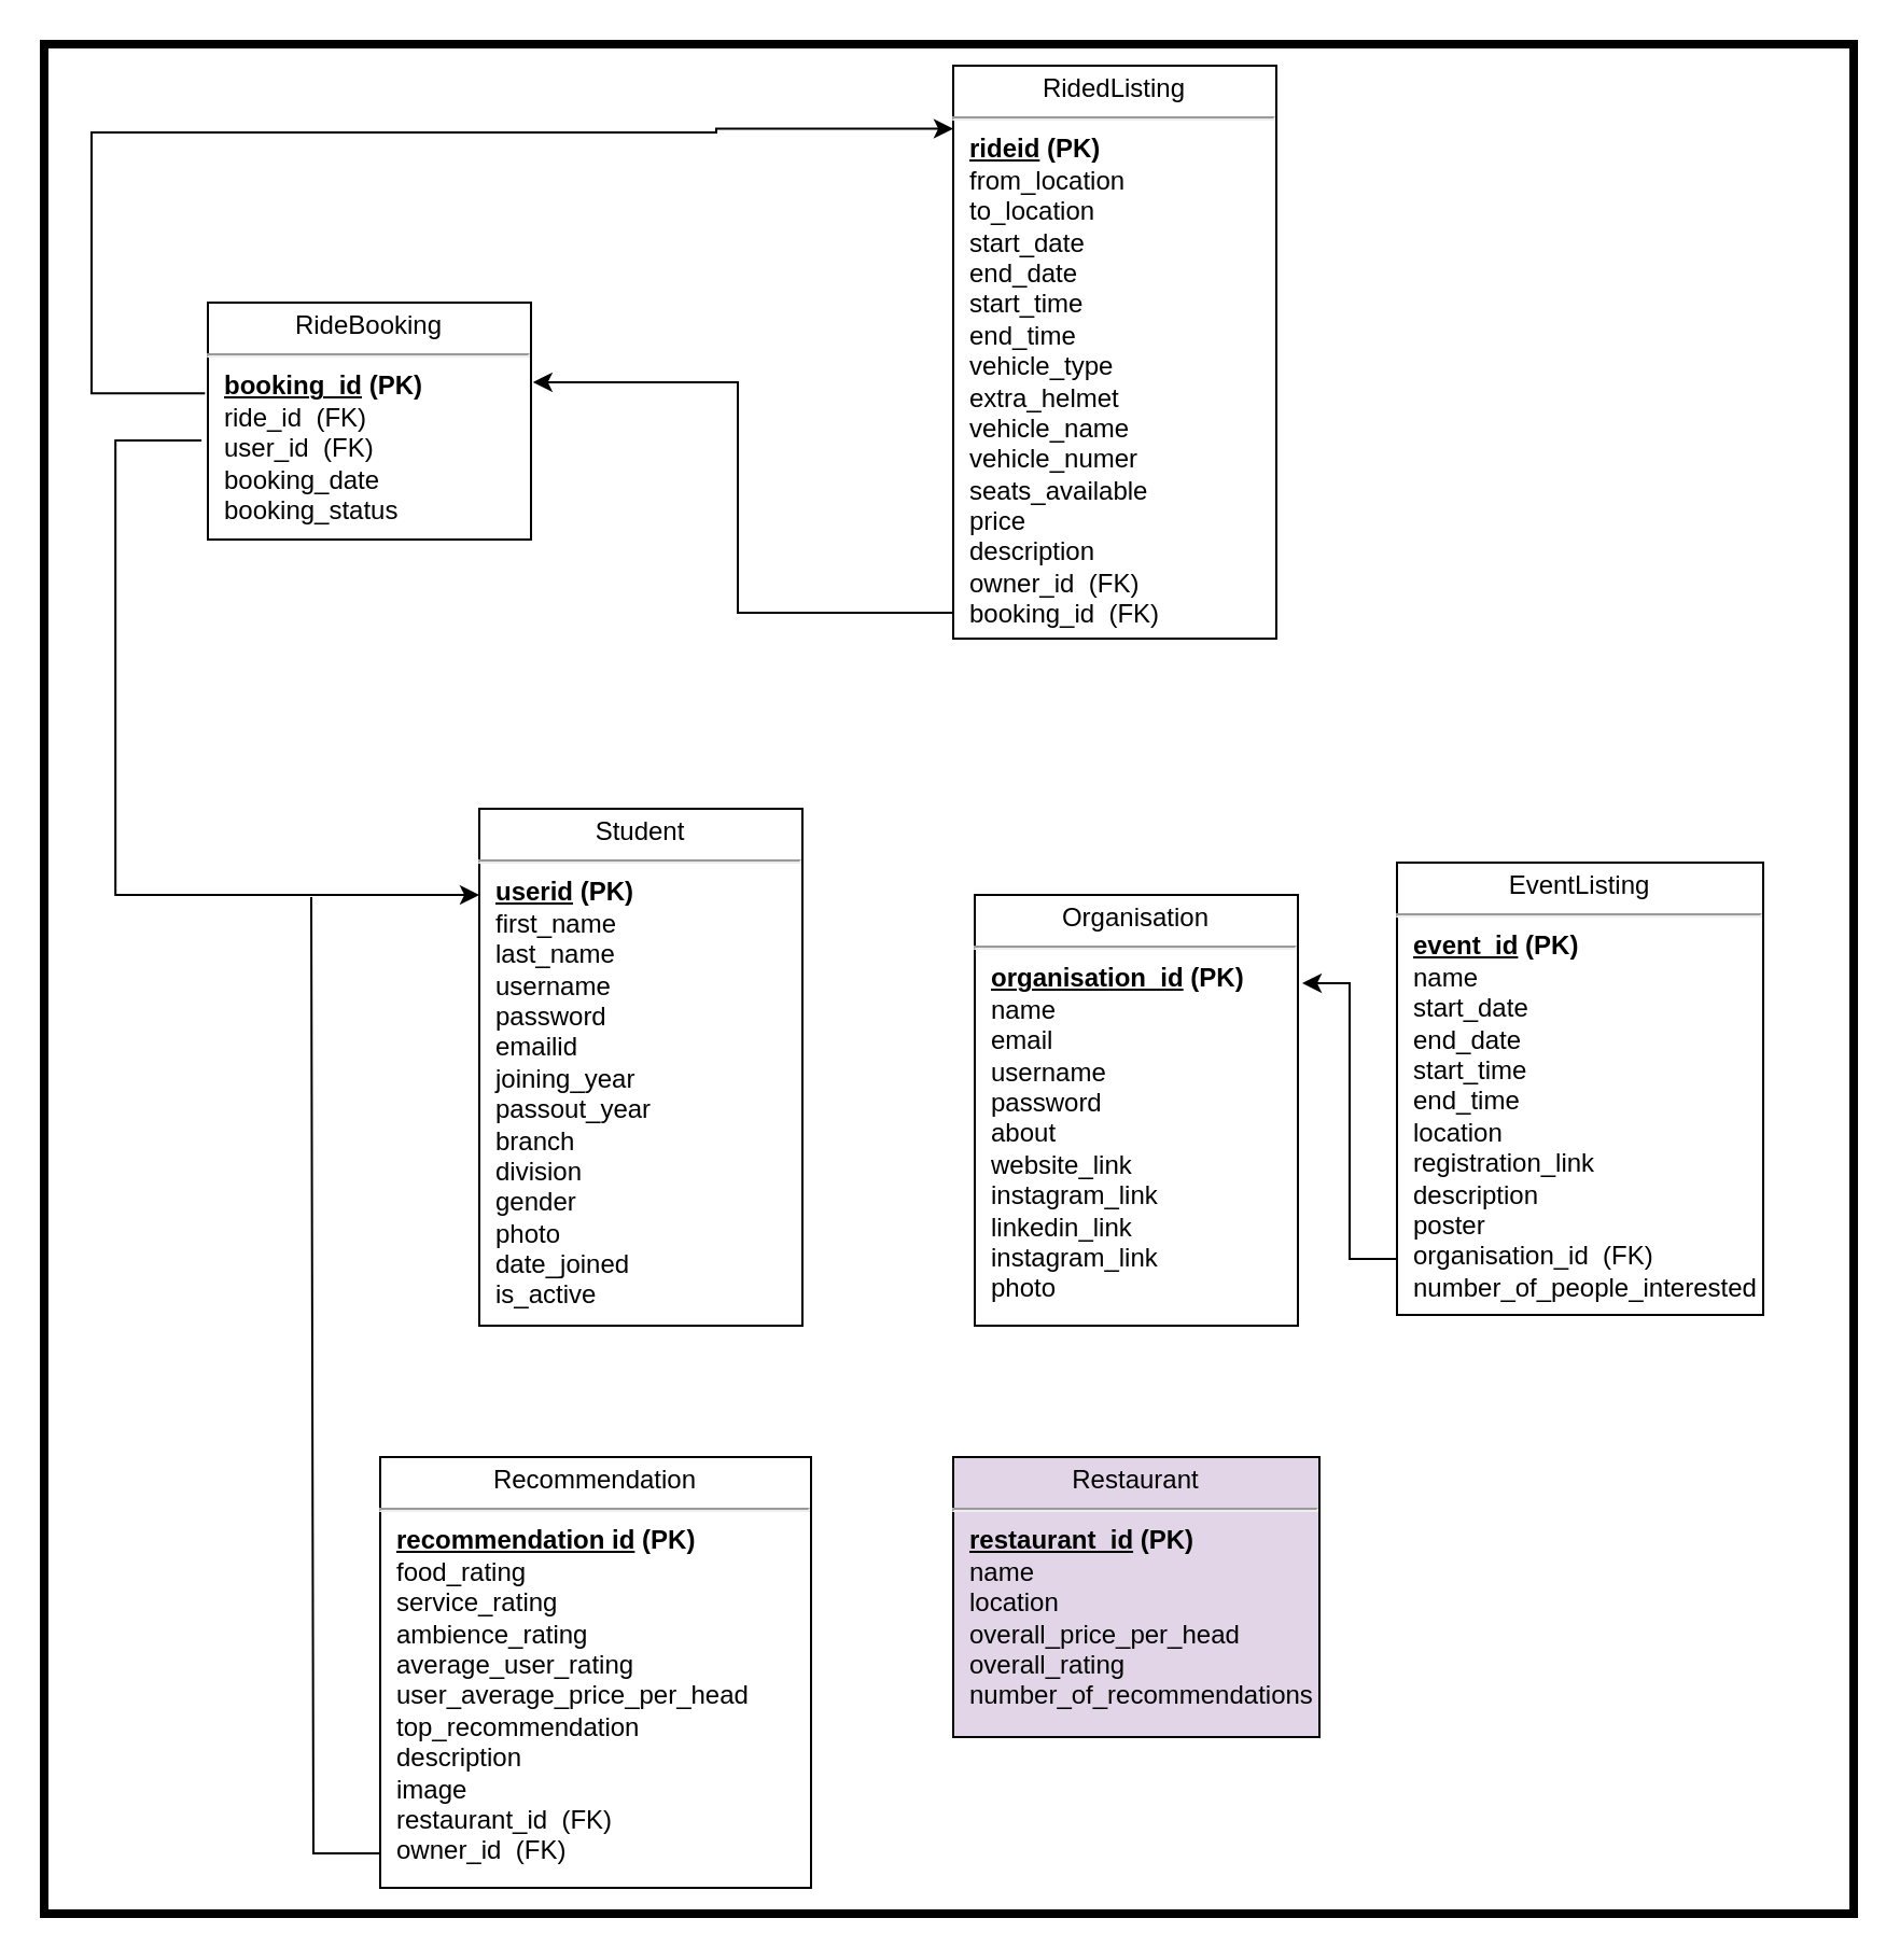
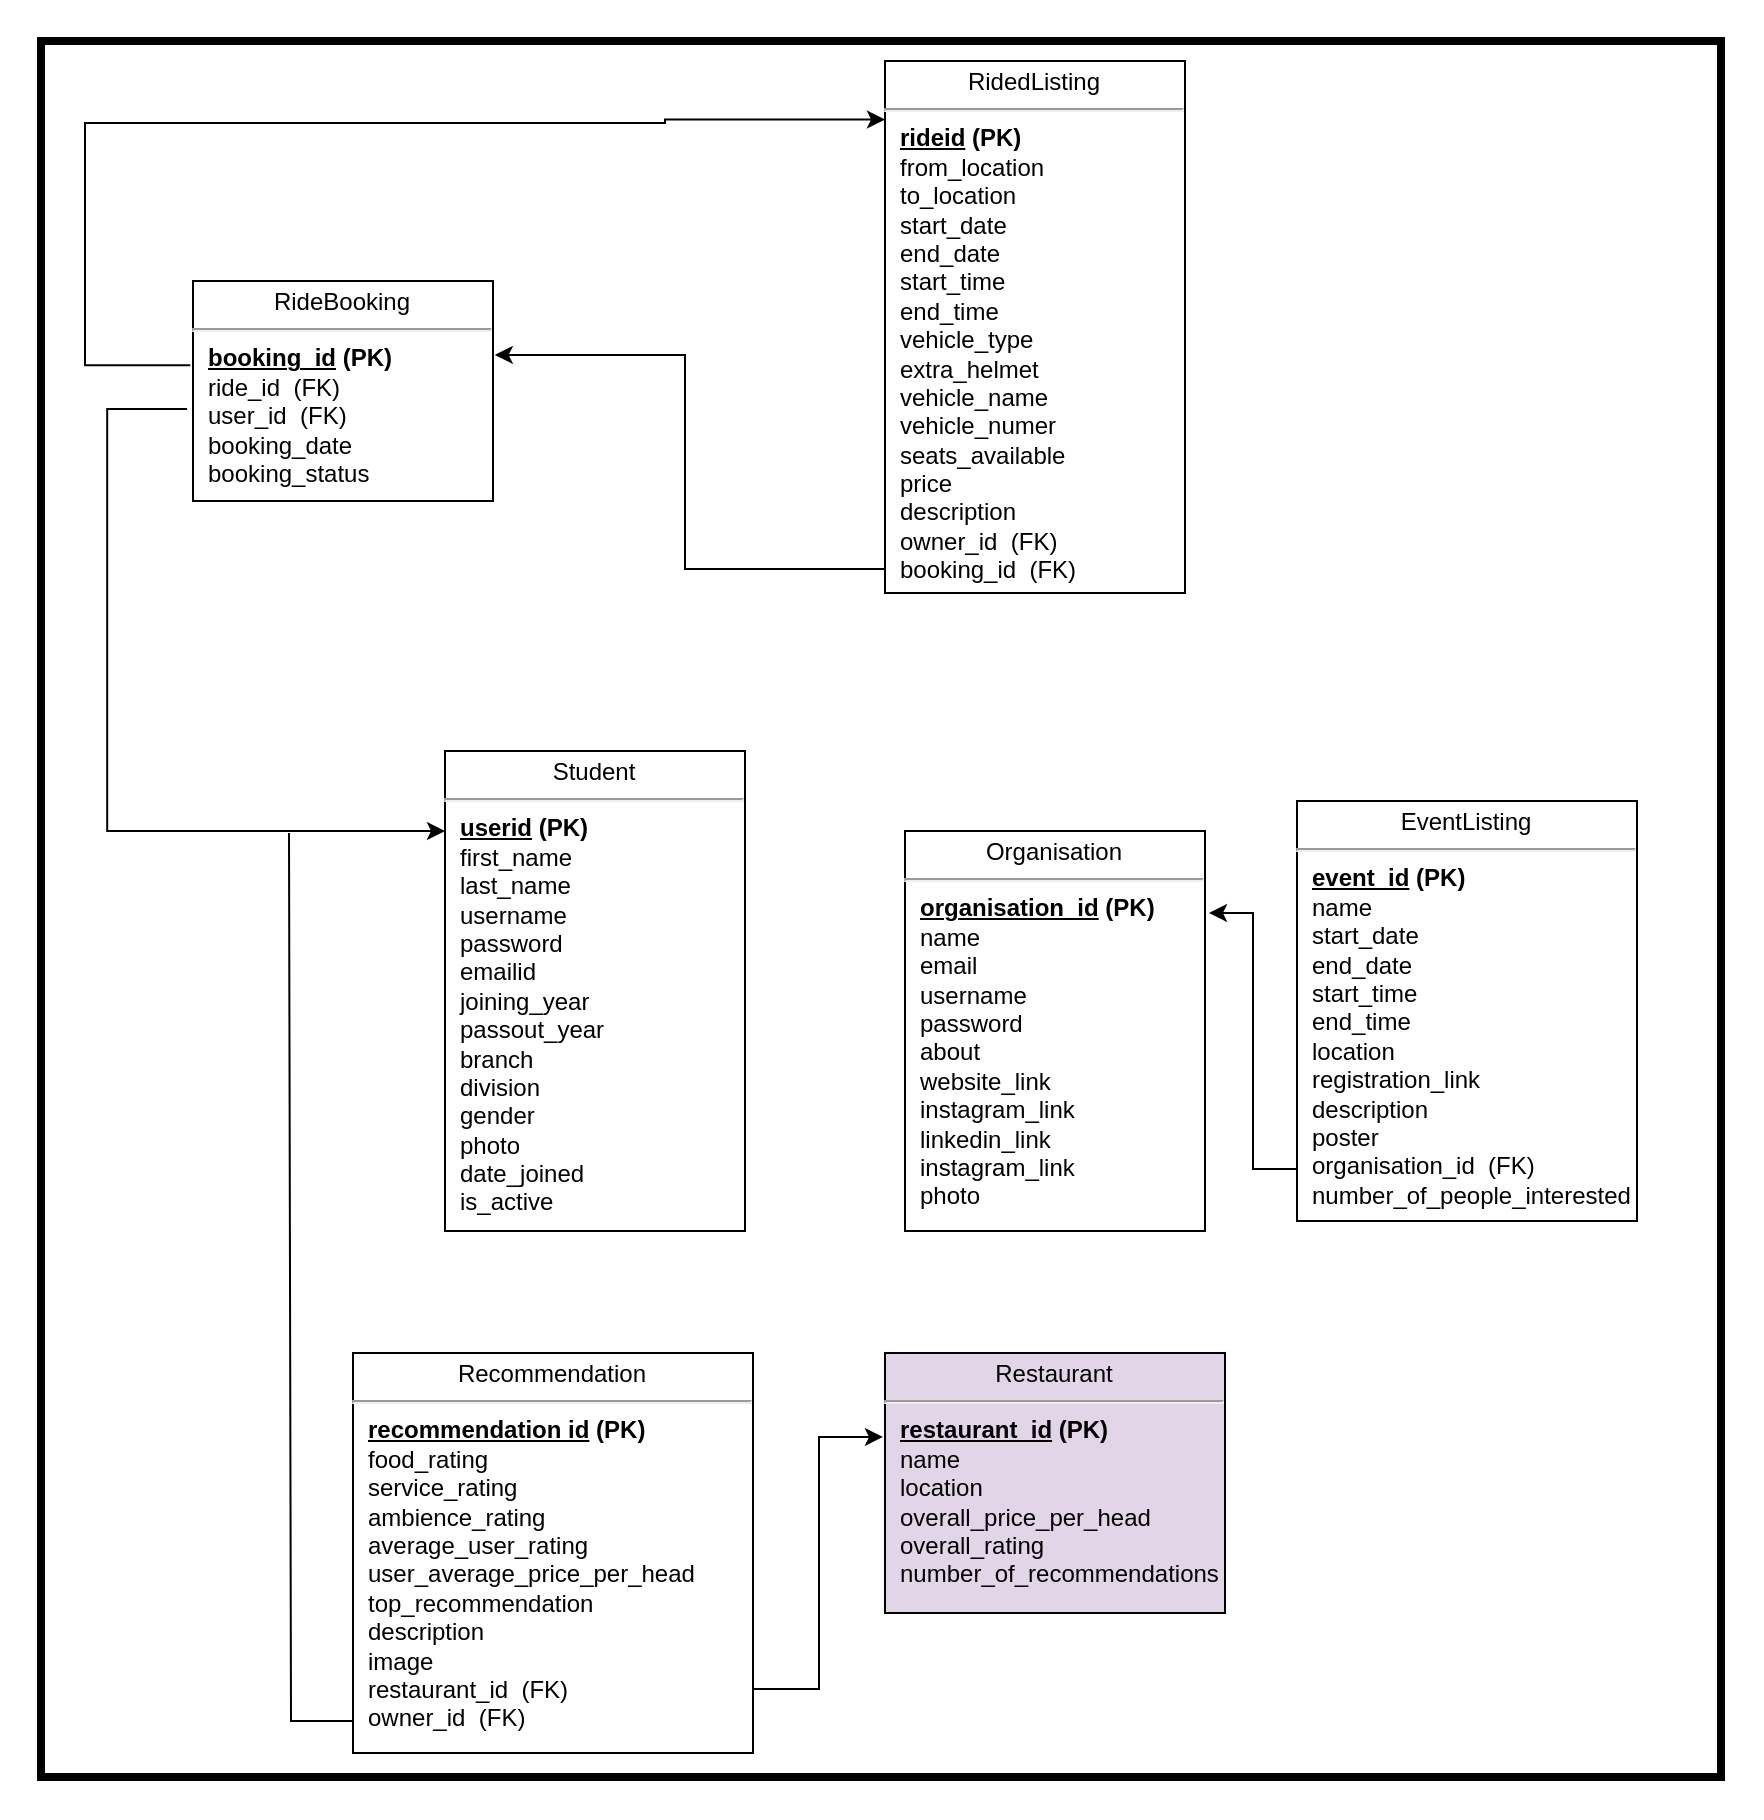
  <mxCell id="0" />
  <mxCell id="1" parent="0" />
  <mxCell id="2" value="&lt;p style=&quot;margin: 4px 0px 0px; text-align: center;&quot;&gt;Student&lt;/p&gt;&lt;hr&gt;&lt;p style=&quot;margin: 0px ; margin-left: 8px&quot;&gt;&lt;b&gt;&lt;u&gt;userid&lt;/u&gt; (PK)&lt;/b&gt;&lt;br&gt;first_name&lt;br&gt;last_name&lt;/p&gt;&lt;p style=&quot;margin: 0px ; margin-left: 8px&quot;&gt;username&lt;br&gt;&lt;/p&gt;&lt;p style=&quot;margin: 0px ; margin-left: 8px&quot;&gt;password&lt;br&gt;&lt;/p&gt;&lt;p style=&quot;margin: 0px ; margin-left: 8px&quot;&gt;emailid&lt;/p&gt;&lt;p style=&quot;margin: 0px ; margin-left: 8px&quot;&gt;joining_year&lt;/p&gt;&lt;p style=&quot;margin: 0px ; margin-left: 8px&quot;&gt;passout_year&lt;/p&gt;&lt;p style=&quot;margin: 0px ; margin-left: 8px&quot;&gt;branch&lt;/p&gt;&lt;p style=&quot;margin: 0px ; margin-left: 8px&quot;&gt;division&lt;/p&gt;&lt;p style=&quot;margin: 0px ; margin-left: 8px&quot;&gt;gender&lt;/p&gt;&lt;p style=&quot;margin: 0px ; margin-left: 8px&quot;&gt;photo&lt;/p&gt;&lt;p style=&quot;margin: 0px ; margin-left: 8px&quot;&gt;date_joined&lt;/p&gt;&lt;p style=&quot;margin: 0px ; margin-left: 8px&quot;&gt;is_active&lt;/p&gt;" style="verticalAlign=top;align=left;overflow=fill;fontSize=12;fontFamily=Helvetica;html=1;rounded=0;shadow=0;comic=0;labelBackgroundColor=none;strokeWidth=1" vertex="1" parent="1"><mxGeometry x="222" y="375" width="150" height="240" as="geometry" /></mxCell>
  <mxCell id="3" value="&lt;p style=&quot;margin: 4px 0px 0px; text-align: center;&quot;&gt;RidedListing&lt;/p&gt;&lt;hr&gt;&lt;p style=&quot;margin: 0px ; margin-left: 8px&quot;&gt;&lt;b&gt;&lt;u&gt;rideid&lt;/u&gt; (PK)&lt;/b&gt;&lt;br&gt;from_location&lt;/p&gt;&lt;p style=&quot;margin: 0px ; margin-left: 8px&quot;&gt;to_location&lt;/p&gt;&lt;p style=&quot;margin: 0px ; margin-left: 8px&quot;&gt;start_date&lt;/p&gt;&lt;p style=&quot;margin: 0px ; margin-left: 8px&quot;&gt;end_date&lt;/p&gt;&lt;p style=&quot;margin: 0px ; margin-left: 8px&quot;&gt;start_time&lt;/p&gt;&lt;p style=&quot;margin: 0px ; margin-left: 8px&quot;&gt;end_time&lt;/p&gt;&lt;p style=&quot;margin: 0px ; margin-left: 8px&quot;&gt;vehicle_type&lt;/p&gt;&lt;p style=&quot;margin: 0px ; margin-left: 8px&quot;&gt;extra_helmet&lt;/p&gt;&lt;p style=&quot;margin: 0px ; margin-left: 8px&quot;&gt;vehicle_name&lt;/p&gt;&lt;p style=&quot;margin: 0px ; margin-left: 8px&quot;&gt;vehicle_numer&lt;/p&gt;&lt;p style=&quot;margin: 0px ; margin-left: 8px&quot;&gt;seats_available&lt;/p&gt;&lt;p style=&quot;margin: 0px ; margin-left: 8px&quot;&gt;price&lt;/p&gt;&lt;p style=&quot;margin: 0px ; margin-left: 8px&quot;&gt;description&lt;/p&gt;&lt;p style=&quot;margin: 0px ; margin-left: 8px&quot;&gt;owner_id&amp;nbsp; (FK)&lt;/p&gt;&lt;p style=&quot;margin: 0px ; margin-left: 8px&quot;&gt;booking_id&amp;nbsp; (FK)&lt;/p&gt;" style="verticalAlign=top;align=left;overflow=fill;fontSize=12;fontFamily=Helvetica;html=1;rounded=0;shadow=0;comic=0;labelBackgroundColor=none;strokeWidth=1" vertex="1" parent="1"><mxGeometry x="442" y="30" width="150" height="266" as="geometry" /></mxCell>
  <mxCell id="4" value="&lt;p style=&quot;margin: 4px 0px 0px; text-align: center;&quot;&gt;Restaurant&lt;/p&gt;&lt;hr&gt;&lt;p style=&quot;margin: 0px ; margin-left: 8px&quot;&gt;&lt;b&gt;&lt;u&gt;restaurant_id&lt;/u&gt; (PK)&lt;/b&gt;&lt;br&gt;name&lt;/p&gt;&lt;p style=&quot;margin: 0px ; margin-left: 8px&quot;&gt;location&lt;/p&gt;&lt;p style=&quot;margin: 0px ; margin-left: 8px&quot;&gt;overall_price_per_head&lt;/p&gt;&lt;p style=&quot;margin: 0px ; margin-left: 8px&quot;&gt;overall_rating&lt;/p&gt;&lt;p style=&quot;margin: 0px ; margin-left: 8px&quot;&gt;number_of_recommendations&lt;/p&gt;&lt;p style=&quot;margin: 0px ; margin-left: 8px&quot;&gt;&lt;br&gt;&lt;/p&gt;" style="verticalAlign=top;align=left;overflow=fill;fontSize=12;fontFamily=Helvetica;html=1;rounded=0;shadow=0;comic=0;labelBackgroundColor=none;strokeWidth=1;fillColor=#e1d5e7;" vertex="1" parent="1"><mxGeometry x="442" y="676" width="170" height="130" as="geometry" /></mxCell>
  <mxCell id="5" style="edgeStyle=orthogonalEdgeStyle;rounded=0;orthogonalLoop=1;jettySize=auto;html=1;endArrow=none;endFill=0;" edge="1" parent="1" source="6"><mxGeometry relative="1" as="geometry"><mxPoint x="144" y="416" as="targetPoint" /><Array as="points"><mxPoint x="145" y="860" /><mxPoint x="145" y="416" /></Array></mxGeometry></mxCell>
  <mxCell id="6" value="&lt;p style=&quot;margin: 4px 0px 0px; text-align: center;&quot;&gt;Recommendation&lt;/p&gt;&lt;hr&gt;&lt;p style=&quot;margin: 0px ; margin-left: 8px&quot;&gt;&lt;b&gt;&lt;u&gt;recommendation id&lt;/u&gt; (PK)&lt;/b&gt;&lt;br&gt;food_rating&lt;/p&gt;&lt;p style=&quot;margin: 0px ; margin-left: 8px&quot;&gt;service_rating&lt;/p&gt;&lt;p style=&quot;margin: 0px ; margin-left: 8px&quot;&gt;ambience_rating&lt;/p&gt;&lt;p style=&quot;margin: 0px ; margin-left: 8px&quot;&gt;average_user_rating&lt;/p&gt;&lt;p style=&quot;margin: 0px ; margin-left: 8px&quot;&gt;user_average_price_per_head&lt;/p&gt;&lt;p style=&quot;margin: 0px ; margin-left: 8px&quot;&gt;top_recommendation&lt;/p&gt;&lt;p style=&quot;margin: 0px ; margin-left: 8px&quot;&gt;description&lt;/p&gt;&lt;p style=&quot;margin: 0px ; margin-left: 8px&quot;&gt;image&lt;/p&gt;&lt;p style=&quot;margin: 0px ; margin-left: 8px&quot;&gt;restaurant_id&amp;nbsp; (FK)&lt;/p&gt;&lt;p style=&quot;margin: 0px ; margin-left: 8px&quot;&gt;owner_id&amp;nbsp; (FK)&lt;/p&gt;" style="verticalAlign=top;align=left;overflow=fill;fontSize=12;fontFamily=Helvetica;html=1;rounded=0;shadow=0;comic=0;labelBackgroundColor=none;strokeWidth=1" vertex="1" parent="1"><mxGeometry x="176" y="676" width="200" height="200" as="geometry" /></mxCell>
  <mxCell id="7" value="&lt;p style=&quot;margin: 4px 0px 0px; text-align: center;&quot;&gt;RideBooking&lt;/p&gt;&lt;hr&gt;&lt;p style=&quot;margin: 0px ; margin-left: 8px&quot;&gt;&lt;b&gt;&lt;u&gt;booking_id&lt;/u&gt; (PK)&lt;/b&gt;&lt;br&gt;ride_id&amp;nbsp; (FK)&lt;/p&gt;&lt;p style=&quot;margin: 0px ; margin-left: 8px&quot;&gt;user_id&amp;nbsp; (FK)&lt;/p&gt;&lt;p style=&quot;margin: 0px ; margin-left: 8px&quot;&gt;booking_date&lt;/p&gt;&lt;p style=&quot;margin: 0px ; margin-left: 8px&quot;&gt;booking_status&lt;/p&gt;" style="verticalAlign=top;align=left;overflow=fill;fontSize=12;fontFamily=Helvetica;html=1;rounded=0;shadow=0;comic=0;labelBackgroundColor=none;strokeWidth=1" vertex="1" parent="1"><mxGeometry x="96" y="140" width="150" height="110" as="geometry" /></mxCell>
  <mxCell id="8" value="&lt;p style=&quot;margin: 4px 0px 0px; text-align: center;&quot;&gt;Organisation&lt;/p&gt;&lt;hr&gt;&lt;p style=&quot;margin: 0px ; margin-left: 8px&quot;&gt;&lt;b&gt;&lt;u&gt;organisation_id&lt;/u&gt; (PK)&lt;/b&gt;&lt;br&gt;name&lt;br&gt;email&lt;/p&gt;&lt;p style=&quot;margin: 0px ; margin-left: 8px&quot;&gt;username&lt;br&gt;&lt;/p&gt;&lt;p style=&quot;margin: 0px ; margin-left: 8px&quot;&gt;password&lt;br&gt;&lt;/p&gt;&lt;p style=&quot;margin: 0px ; margin-left: 8px&quot;&gt;about&lt;/p&gt;&lt;p style=&quot;margin: 0px ; margin-left: 8px&quot;&gt;website_link&lt;/p&gt;&lt;p style=&quot;margin: 0px ; margin-left: 8px&quot;&gt;instagram_link&lt;/p&gt;&lt;p style=&quot;margin: 0px ; margin-left: 8px&quot;&gt;linkedin_link&lt;/p&gt;&lt;p style=&quot;margin: 0px ; margin-left: 8px&quot;&gt;instagram_link&lt;/p&gt;&lt;p style=&quot;margin: 0px ; margin-left: 8px&quot;&gt;photo&lt;br&gt;&lt;/p&gt;" style="verticalAlign=top;align=left;overflow=fill;fontSize=12;fontFamily=Helvetica;html=1;rounded=0;shadow=0;comic=0;labelBackgroundColor=none;strokeWidth=1" vertex="1" parent="1"><mxGeometry x="452" y="415" width="150" height="200" as="geometry" /></mxCell>
  <mxCell id="9" style="edgeStyle=orthogonalEdgeStyle;rounded=0;orthogonalLoop=1;jettySize=auto;html=1;" edge="1" parent="1" source="10"><mxGeometry relative="1" as="geometry"><mxPoint x="604" y="456" as="targetPoint" /><Array as="points"><mxPoint x="626" y="584" /><mxPoint x="626" y="456" /></Array></mxGeometry></mxCell>
  <mxCell id="10" value="&lt;p style=&quot;margin: 4px 0px 0px; text-align: center;&quot;&gt;EventListing&lt;/p&gt;&lt;hr&gt;&lt;p style=&quot;margin: 0px ; margin-left: 8px&quot;&gt;&lt;b&gt;&lt;u&gt;event_id&lt;/u&gt; (PK)&lt;/b&gt;&lt;br&gt;&lt;/p&gt;&lt;p style=&quot;margin: 0px ; margin-left: 8px&quot;&gt;name&lt;/p&gt;&lt;p style=&quot;margin: 0px ; margin-left: 8px&quot;&gt;start_date&lt;/p&gt;&lt;p style=&quot;margin: 0px ; margin-left: 8px&quot;&gt;end_date&lt;/p&gt;&lt;p style=&quot;margin: 0px ; margin-left: 8px&quot;&gt;start_time&lt;/p&gt;&lt;p style=&quot;margin: 0px ; margin-left: 8px&quot;&gt;end_time&lt;/p&gt;&lt;p style=&quot;margin: 0px ; margin-left: 8px&quot;&gt;location&lt;/p&gt;&lt;p style=&quot;margin: 0px ; margin-left: 8px&quot;&gt;registration_link&lt;/p&gt;&lt;p style=&quot;margin: 0px ; margin-left: 8px&quot;&gt;description&lt;/p&gt;&lt;p style=&quot;margin: 0px ; margin-left: 8px&quot;&gt;poster&lt;/p&gt;&lt;p style=&quot;margin: 0px ; margin-left: 8px&quot;&gt;organisation_id&amp;nbsp; (FK)&lt;/p&gt;&lt;p style=&quot;margin: 0px ; margin-left: 8px&quot;&gt;number_of_people_interested&lt;/p&gt;" style="verticalAlign=top;align=left;overflow=fill;fontSize=12;fontFamily=Helvetica;html=1;rounded=0;shadow=0;comic=0;labelBackgroundColor=none;strokeWidth=1" vertex="1" parent="1"><mxGeometry x="648" y="400" width="170" height="210" as="geometry" /></mxCell>
  <mxCell id="11" style="edgeStyle=orthogonalEdgeStyle;rounded=0;orthogonalLoop=1;jettySize=auto;html=1;entryX=0;entryY=0.11;entryDx=0;entryDy=0;entryPerimeter=0;labelBorderColor=default;exitX=-0.009;exitY=0.383;exitDx=0;exitDy=0;exitPerimeter=0;" edge="1" parent="1" source="7" target="3"><mxGeometry relative="1" as="geometry"><mxPoint x="82" y="181.011" as="sourcePoint" /><mxPoint x="432.45" y="63.082" as="targetPoint" /><Array as="points"><mxPoint x="42" y="182" /><mxPoint x="42" y="61" /><mxPoint x="332" y="61" /><mxPoint x="332" y="59" /></Array></mxGeometry></mxCell>
  <mxCell id="12" style="edgeStyle=orthogonalEdgeStyle;rounded=0;orthogonalLoop=1;jettySize=auto;html=1;entryX=-0.007;entryY=0.175;entryDx=0;entryDy=0;entryPerimeter=0;" edge="1" parent="1"><mxGeometry relative="1" as="geometry"><mxPoint x="93.05" y="204" as="sourcePoint" /><mxPoint x="222" y="415" as="targetPoint" /><Array as="points"><mxPoint x="53.05" y="204" /><mxPoint x="53.05" y="415" /></Array></mxGeometry></mxCell>
  <mxCell id="13" style="edgeStyle=orthogonalEdgeStyle;rounded=0;orthogonalLoop=1;jettySize=auto;html=1;entryX=1.006;entryY=0.336;entryDx=0;entryDy=0;entryPerimeter=0;" edge="1" parent="1" source="3" target="7"><mxGeometry relative="1" as="geometry"><Array as="points"><mxPoint x="342" y="284" /><mxPoint x="342" y="177" /></Array></mxGeometry></mxCell>
+ <mxCell id="14" style="edgeStyle=orthogonalEdgeStyle;rounded=0;orthogonalLoop=1;jettySize=auto;html=1;entryX=-0.006;entryY=0.323;entryDx=0;entryDy=0;entryPerimeter=0;" edge="1" parent="1" source="6" target="4"><mxGeometry relative="1" as="geometry"><Array as="points"><mxPoint x="409" y="844" /><mxPoint x="409" y="718" /></Array></mxGeometry></mxCell>
  <mxCell id="15" value="" style="rounded=0;whiteSpace=wrap;html=1;fillColor=none;perimeterSpacing=1;strokeWidth=4;" vertex="1" parent="1"><mxGeometry x="20" y="20" width="840" height="868" as="geometry" /></mxCell>
